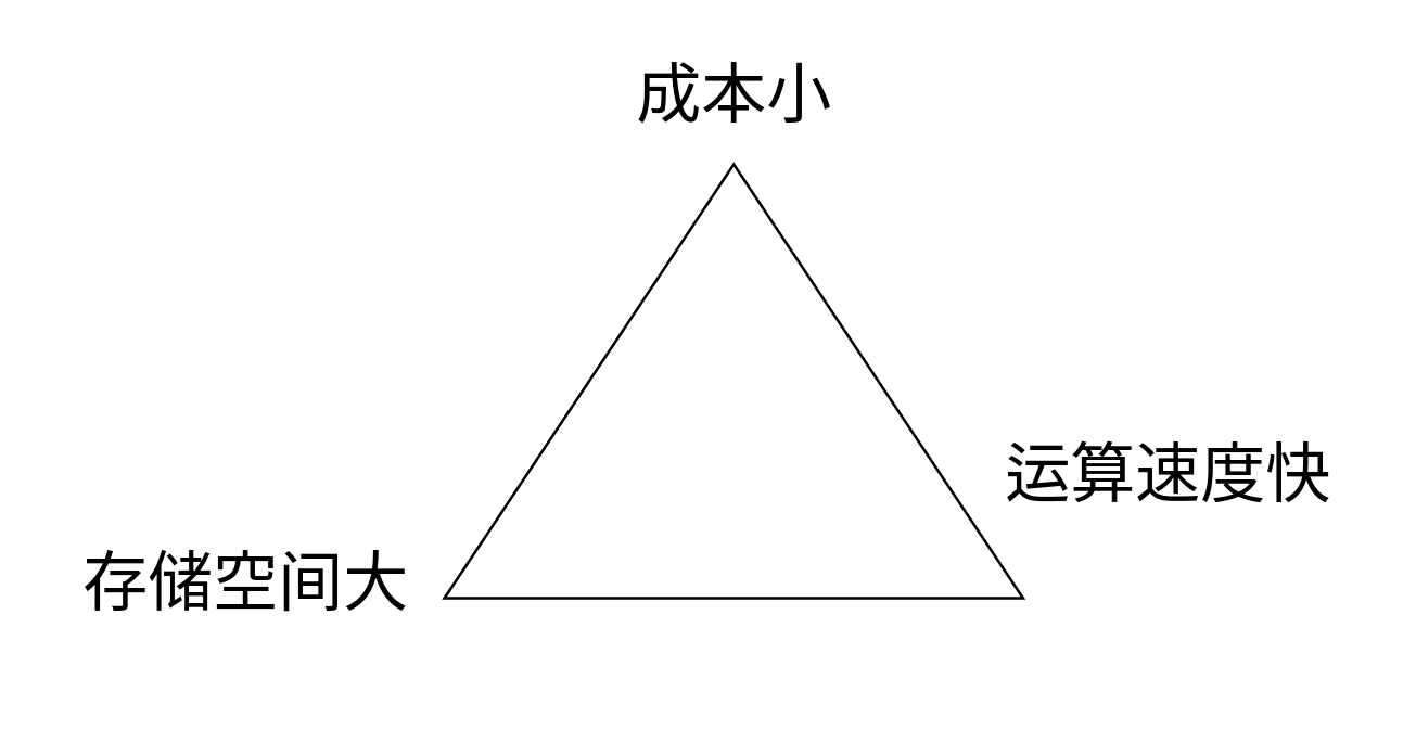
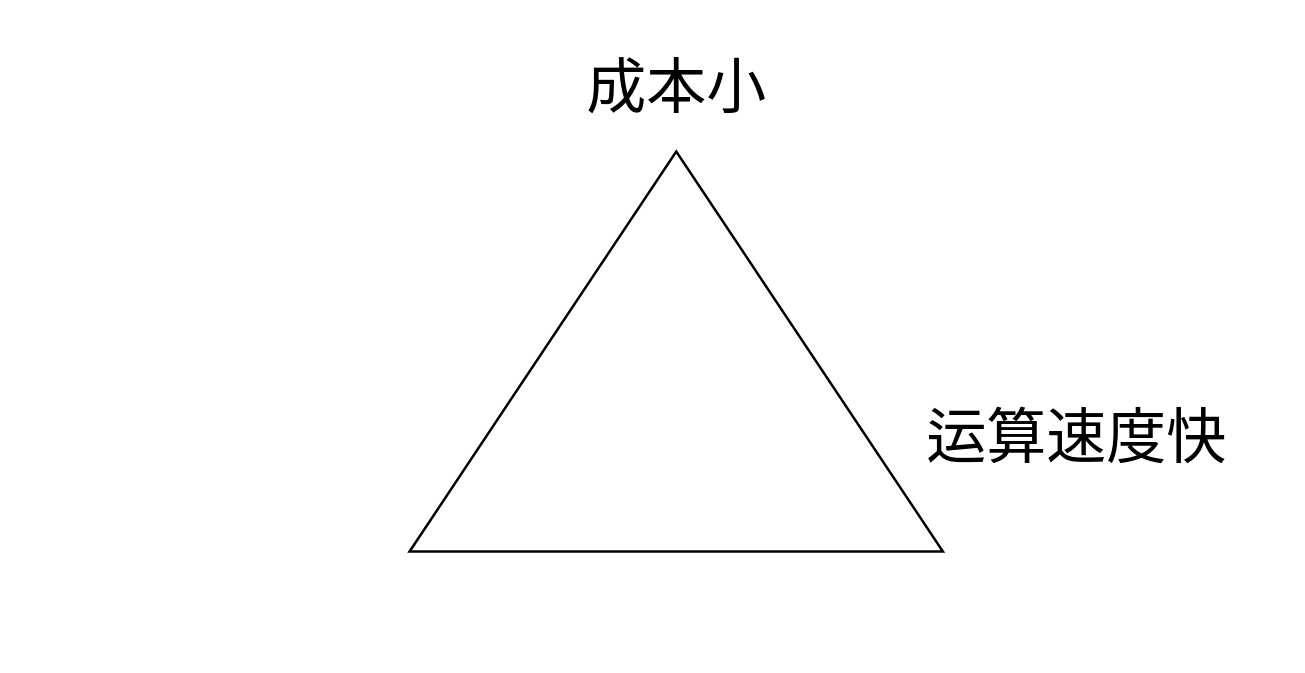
  <mxCell id="0" />
  <mxCell id="1" parent="0" />
  <mxCell id="2" value="" style="triangle;whiteSpace=wrap;html=1;rotation=-90;" vertex="1" parent="1"><mxGeometry x="190" y="33.33" width="160" height="213.33" as="geometry" /></mxCell>
  <mxCell id="3" value="成本小" style="text;html=1;align=center;verticalAlign=middle;resizable=0;points=[];autosize=1;fontSize=24;" vertex="1" parent="1"><mxGeometry x="225" y="20" width="90" height="30" as="geometry" /></mxCell>
  <mxCell id="4" value="运算速度快" style="text;html=1;align=center;verticalAlign=middle;resizable=0;points=[];autosize=1;fontSize=24;" vertex="1" parent="1"><mxGeometry x="360" y="160" width="140" height="30" as="geometry" /></mxCell>
- <mxCell id="5" value="存储空间大" style="text;html=1;align=center;verticalAlign=middle;resizable=0;points=[];autosize=1;fontSize=24;" vertex="1" parent="1"><mxGeometry x="20" y="200" width="140" height="30" as="geometry" /></mxCell>
